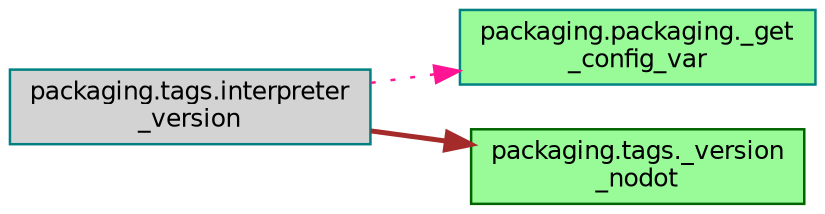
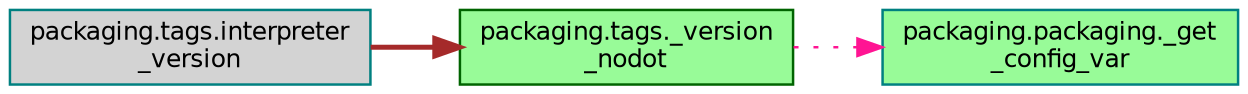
  digraph {
    rankdir=LR
    node [color=teal fillcolor=palegreen fontname=Helvetica fontsize=10 shape=box style=filled]
    edge [fontname=Helvetica fontsize=10 labelfontname=Helvetica labelfontsize=10]
    n1 [fillcolor=lightgrey fontcolor=black height=0.2 label="packaging.tags.interpreter\l_version" width=0.4]
    n2 [height=0.2 label="packaging.packaging._get\l_config_var" width=0.4]
    n3 [color=darkgreen height=0.2 label="packaging.tags._version\l_nodot" width=0.4]
-   n1 -> n2 [color=deeppink style=dotted]
+   n3 -> n2 [color=deeppink style=dotted]
    n1 -> n3 [color=brown style=bold]
  }
